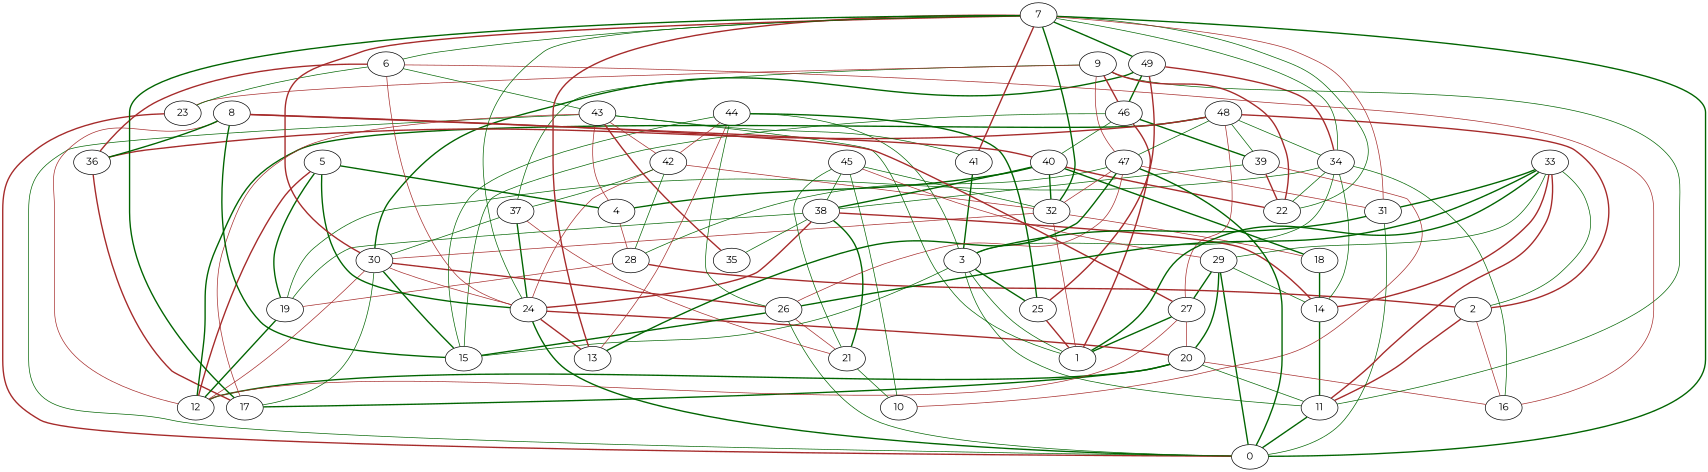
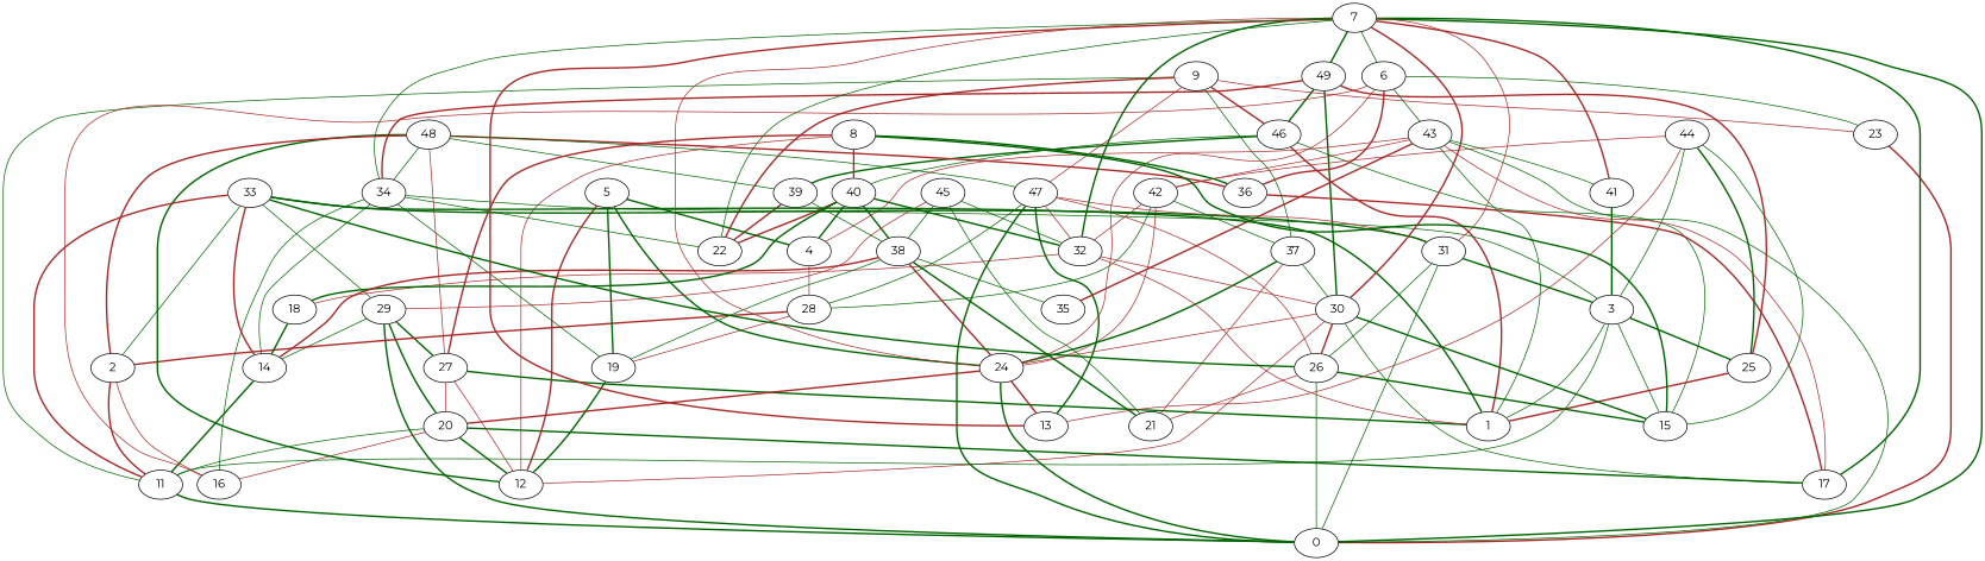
  digraph {
    fontname=Montserrat
    node [fontname=Montserrat]
    edge [color=darkgreen dir=none fontname=Montserrat style=solid]
    29
    14
    0
    20
    27
    11
    42
    24
    28
    37
    32
    13
    49
    46
    25
    30
    34
    39
    40
    15
    1
    26
    12
    17
    2
    16
    36
-   10
    5
    19
    4
    22
    38
    41
    3
    21
    18
    9
    23
    47
    44
    48
    31
    43
    35
    6
    45
    8
    33
    7
    subgraph sub_1 {
      29
      14
      0
      20
      27
      11
      42
      24
      28
      37
      32
      13
      49
      46
      25
      30
      34
      39
      40
      15
      1
      26
      12
      17
      2
      16
      36
-     10
      5
      19
      4
      22
      38
      41
      3
      21
      18
      9
      23
      47
      44
      48
      31
      43
      35
      6
      45
      8
      33
      7
    }
    29 -> 14
    29 -> 0 [style=bold]
    29 -> 20 [style=bold]
    29 -> 27 [style=bold]
    14 -> 11 [style=bold]
    20 -> 11
    20 -> 12 [style=bold]
    20 -> 17 [style=bold]
    20 -> 16 [color=brown]
    27 -> 20 [color=brown]
    27 -> 1 [style=bold]
    27 -> 12 [color=brown]
    11 -> 0 [style=bold]
    42 -> 24 [color=brown]
    42 -> 28
    42 -> 37
    42 -> 32 [color=brown]
    24 -> 0 [style=bold]
    24 -> 20 [color=brown style=bold]
    24 -> 13 [color=brown style=bold]
    28 -> 2 [color=brown style=bold]
    28 -> 19 [color=brown]
    37 -> 24 [style=bold]
    37 -> 30
    37 -> 21 [color=brown]
    32 -> 30 [color=brown]
    32 -> 1 [color=brown]
    32 -> 18 [color=brown]
    49 -> 46 [style=bold]
    49 -> 25 [color=brown style=bold]
    49 -> 30 [style=bold]
    49 -> 34 [color=brown style=bold]
    46 -> 39 [style=bold]
    46 -> 40
    46 -> 15
    46 -> 1 [color=brown style=bold]
    25 -> 1 [color=brown style=bold]
    30 -> 24 [color=brown]
    30 -> 15 [style=bold]
    30 -> 26 [color=brown style=bold]
    30 -> 12 [color=brown]
    30 -> 17
    34 -> 14
    34 -> 16
    34 -> 19
    34 -> 22
    34 -> 3
-   39 -> 10 [color=brown]
    39 -> 22 [color=brown style=bold]
    39 -> 38
    40 -> 32 [style=bold]
    40 -> 4 [style=bold]
    40 -> 22 [color=brown style=bold]
    40 -> 38 [style=bold]
    40 -> 18 [style=bold]
    26 -> 0
    26 -> 15 [style=bold]
    26 -> 21 [color=brown]
    2 -> 11 [color=brown style=bold]
    2 -> 16 [color=brown]
    36 -> 17 [color=brown style=bold]
    5 -> 24 [style=bold]
    5 -> 12 [color=brown style=bold]
    5 -> 19 [style=bold]
    5 -> 4 [style=bold]
    19 -> 12 [style=bold]
    4 -> 28 [color=brown]
    38 -> 14 [color=brown style=bold]
    38 -> 24 [color=brown style=bold]
    38 -> 19
    38 -> 21 [style=bold]
    38 -> 35
    41 -> 3 [style=bold]
    3 -> 11
    3 -> 25 [style=bold]
    3 -> 15
    3 -> 1
-   21 -> 10
    18 -> 14 [style=bold]
    9 -> 11
    9 -> 37
    9 -> 46 [color=brown style=bold]
    9 -> 22 [color=brown style=bold]
    9 -> 23 [color=brown]
    9 -> 47 [color=brown]
    23 -> 0 [color=brown style=bold]
    47 -> 0 [style=bold]
    47 -> 28
    47 -> 32 [color=brown]
    47 -> 13 [style=bold]
    47 -> 26 [color=brown]
    47 -> 31 [color=brown]
    44 -> 42 [color=brown]
    44 -> 13 [color=brown]
    44 -> 25 [style=bold]
    44 -> 15
    44 -> 3
    48 -> 27 [color=brown]
    48 -> 34
    48 -> 39
    48 -> 12 [style=bold]
    48 -> 2 [color=brown style=bold]
    48 -> 36 [color=brown style=bold]
    48 -> 47
    31 -> 0
-   44 -> 26
+   31 -> 26
    31 -> 3 [style=bold]
    43 -> 0
    43 -> 42 [color=brown]
    43 -> 1
    43 -> 17 [color=brown]
    43 -> 4 [color=brown]
    43 -> 41
    43 -> 35 [color=brown style=bold]
    6 -> 24 [color=brown]
    6 -> 16 [color=brown]
    6 -> 36 [color=brown style=bold]
    6 -> 23
    6 -> 43
    45 -> 29 [color=brown]
    45 -> 32
-   45 -> 10
    45 -> 38
    45 -> 21
    8 -> 27 [color=brown style=bold]
    8 -> 40 [color=brown style=bold]
    8 -> 15 [style=bold]
    8 -> 12 [color=brown]
    8 -> 36 [style=bold]
    33 -> 29
    33 -> 14 [color=brown style=bold]
    33 -> 11 [color=brown style=bold]
    33 -> 1 [style=bold]
    33 -> 26 [style=bold]
    33 -> 2
    33 -> 31 [style=bold]
    7 -> 0 [style=bold]
-   7 -> 24
+   7 -> 24 [color=brown]
    7 -> 32 [style=bold]
    7 -> 13 [color=brown style=bold]
    7 -> 49 [style=bold]
    7 -> 30 [color=brown style=bold]
    7 -> 34
    7 -> 17 [style=bold]
    7 -> 22
    7 -> 41 [color=brown style=bold]
    7 -> 31 [color=brown]
    7 -> 6
  }
